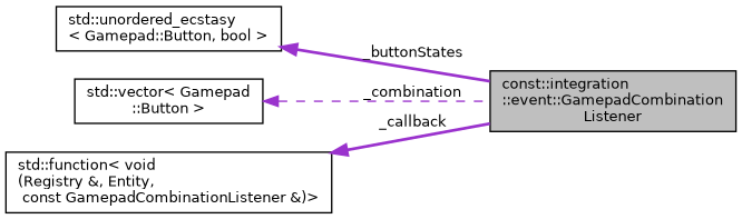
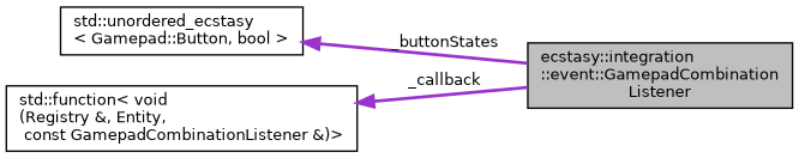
  digraph {
    rankdir=LR
    node [color=black fillcolor=white fontname=Helvetica fontsize=10 shape=record style=filled]
    edge [color=darkorchid3 dir=back fontname=Helvetica fontsize=10 labelfontname=Helvetica labelfontsize=10 style=bold]
-   n1 [fillcolor=grey75 fontcolor=black height=0.2 label="const::integration\l::event::GamepadCombination\lListener" width=0.4]
+   n1 [fillcolor=grey75 fontcolor=black height=0.2 label="ecstasy::integration\l::event::GamepadCombination\lListener" width=0.4]
    n2 [height=0.2 label="std::unordered_ecstasy\l\< Gamepad::Button, bool \>" width=0.4]
-   n3 [height=0.2 label="std::vector\< Gamepad\l::Button \>" width=0.4]
    n4 [height=0.2 label="std::function\< void\l(Registry &, Entity,\l const GamepadCombinationListener &)\>" width=0.4]
    n2 -> n1 [label=" _buttonStates"]
-   n3 -> n1 [label=" _combination" style=dashed]
    n4 -> n1 [label=" _callback"]
  }
